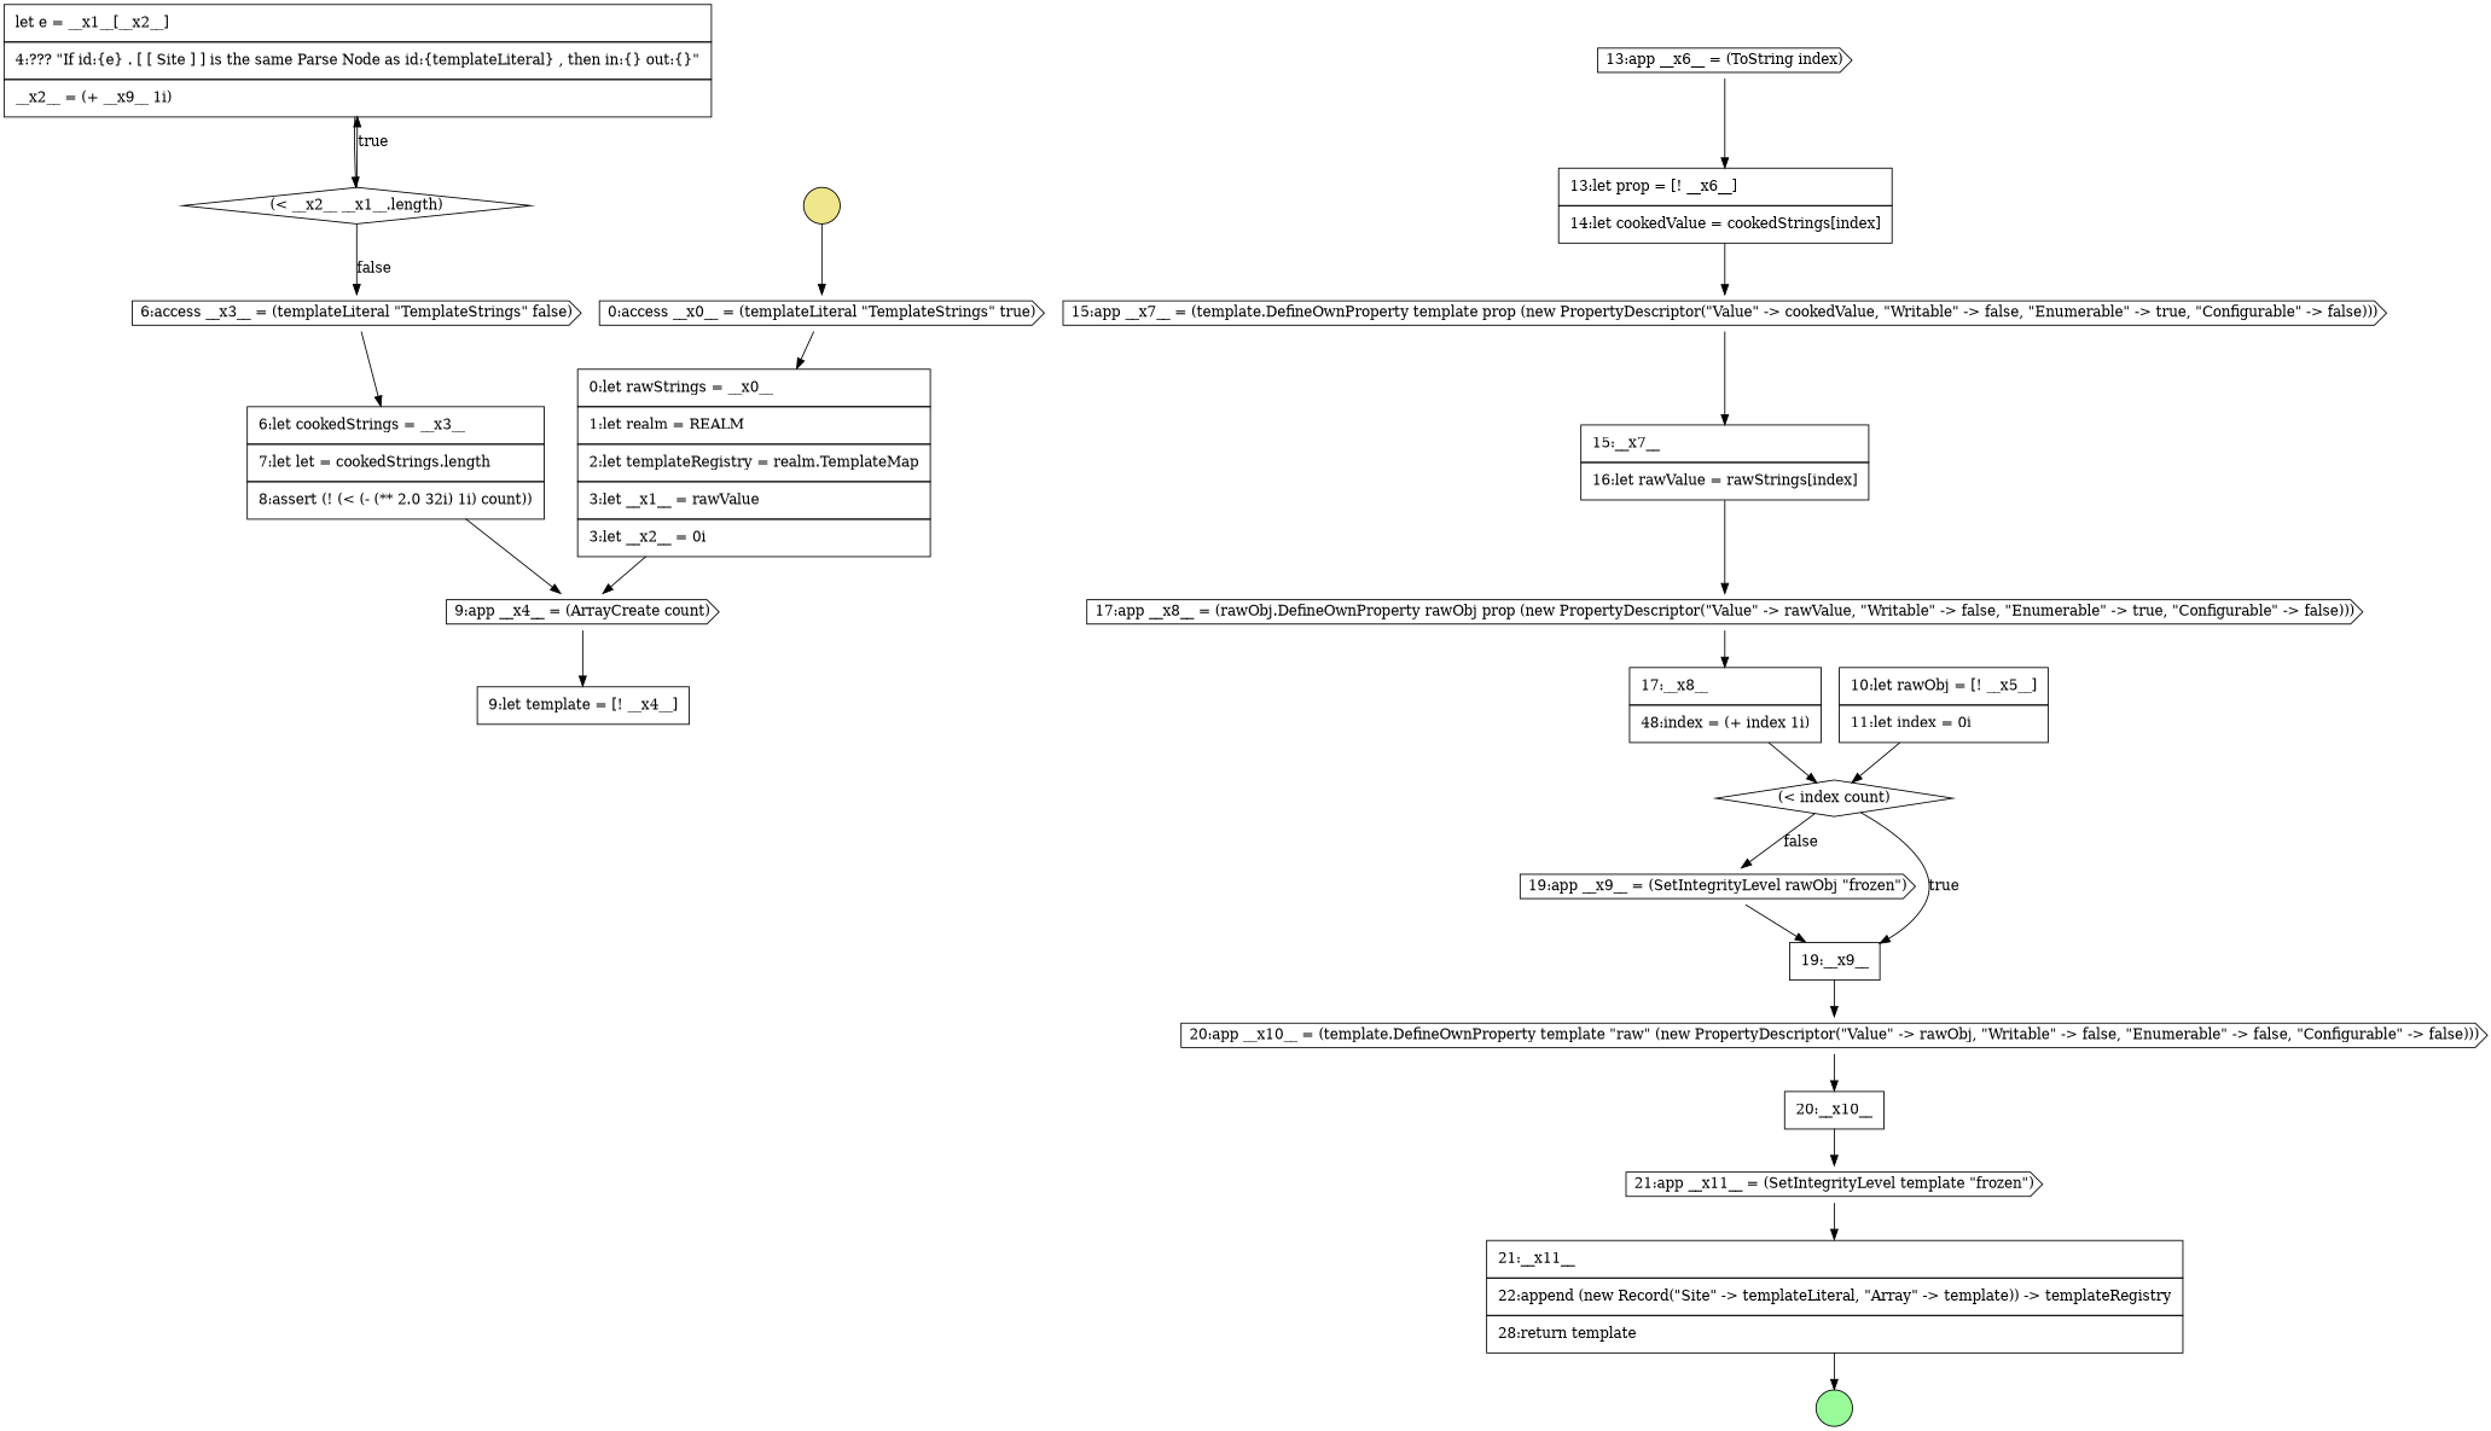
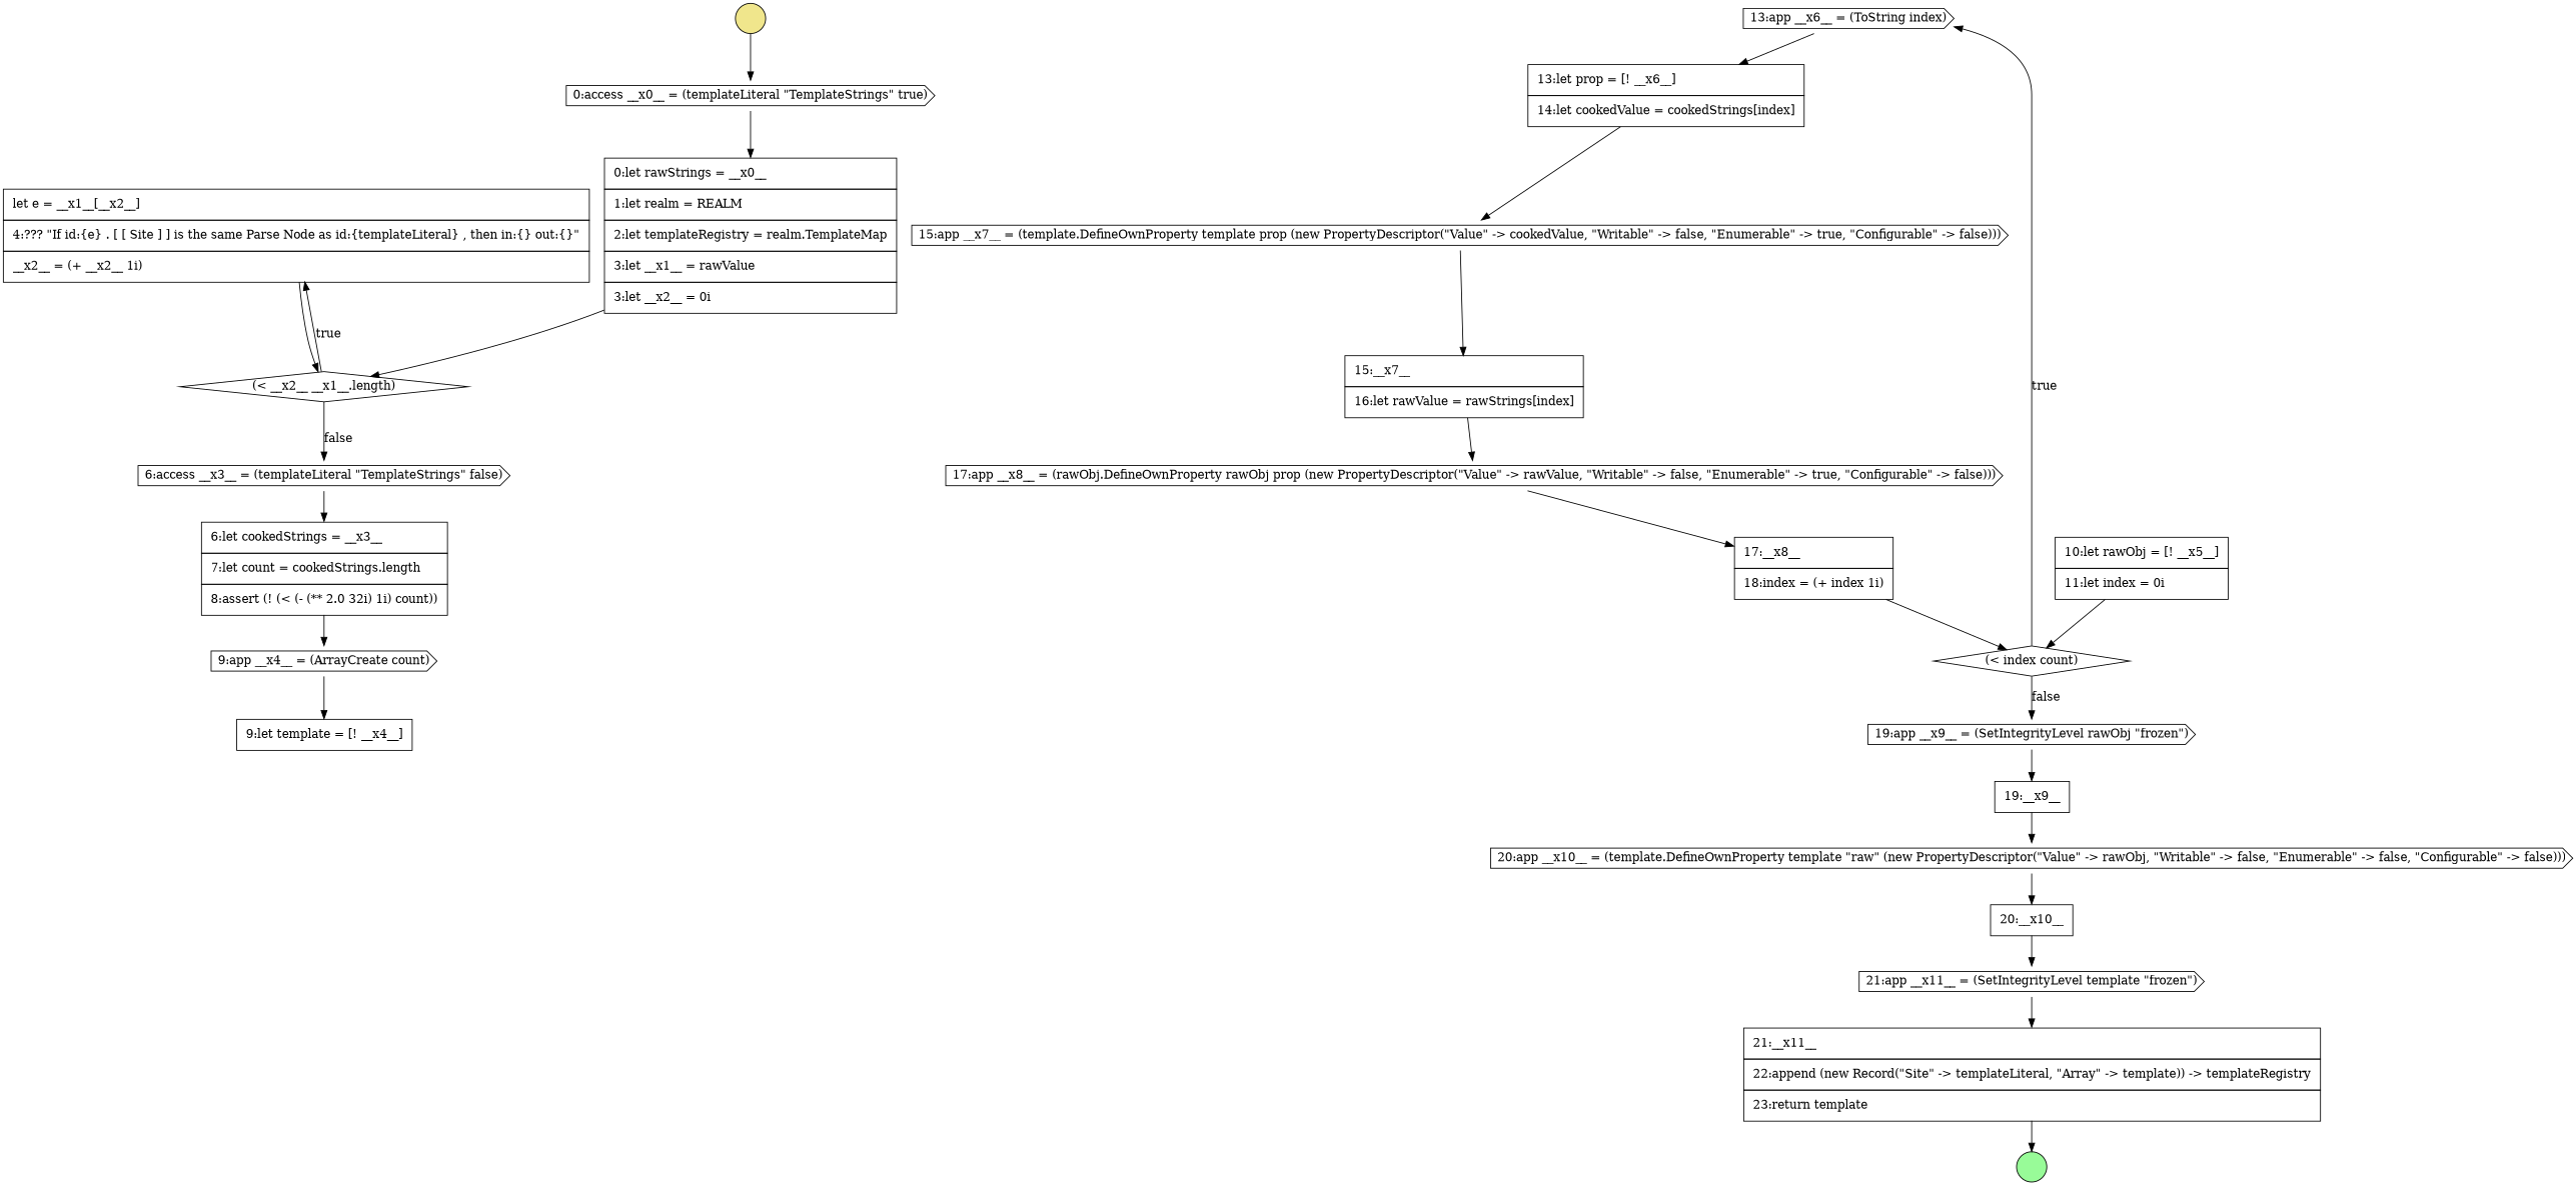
  digraph {
    node [color=black fillcolor=white shape=none style=filled]
    edge [color=black]
-   n1 [label=<<font color="black">     <table border="0" cellborder="1" cellspacing="0" cellpadding="10">       <tr><td align="left">let e = __x1__[__x2__]</td></tr>       <tr><td align="left">4:??? &quot;If id:{e} . [ [ Site ] ] is the same Parse Node as id:{templateLiteral} , then in:{} out:{}&quot;</td></tr>       <tr><td align="left">__x2__ = (+ __x9__ 1i)</td></tr>     </table>   </font>> margin=0]
+   n1 [label=<<font color="black">     <table border="0" cellborder="1" cellspacing="0" cellpadding="10">       <tr><td align="left">let e = __x1__[__x2__]</td></tr>       <tr><td align="left">4:??? &quot;If id:{e} . [ [ Site ] ] is the same Parse Node as id:{templateLiteral} , then in:{} out:{}&quot;</td></tr>       <tr><td align="left">__x2__ = (+ __x2__ 1i)</td></tr>     </table>   </font>> margin=0]
    n2 [label=<<font color="black">(&lt; __x2__ __x1__.length)</font>> shape=diamond]
    n3 [label=<<font color="black">6:access __x3__ = (templateLiteral &quot;TemplateStrings&quot; false)</font>> shape=cds]
    n4 [label=<<font color="black">0:access __x0__ = (templateLiteral &quot;TemplateStrings&quot; true)</font>> shape=cds]
    n5 [label=<<font color="black">     <table border="0" cellborder="1" cellspacing="0" cellpadding="10">       <tr><td align="left">0:let rawStrings = __x0__</td></tr>       <tr><td align="left">1:let realm = REALM</td></tr>       <tr><td align="left">2:let templateRegistry = realm.TemplateMap</td></tr>       <tr><td align="left">3:let __x1__ = rawValue</td></tr>       <tr><td align="left">3:let __x2__ = 0i</td></tr>     </table>   </font>> margin=0]
    n6 [label=<<font color="black">13:app __x6__ = (ToString index)</font>> shape=cds]
    n7 [label=<<font color="black">     <table border="0" cellborder="1" cellspacing="0" cellpadding="10">       <tr><td align="left">13:let prop = [! __x6__]</td></tr>       <tr><td align="left">14:let cookedValue = cookedStrings[index]</td></tr>     </table>   </font>> margin=0]
    n8 [label=<<font color="black">15:app __x7__ = (template.DefineOwnProperty template prop (new PropertyDescriptor(&quot;Value&quot; -&gt; cookedValue, &quot;Writable&quot; -&gt; false, &quot;Enumerable&quot; -&gt; true, &quot;Configurable&quot; -&gt; false)))</font>> shape=cds]
    n9 [label=<<font color="black">17:app __x8__ = (rawObj.DefineOwnProperty rawObj prop (new PropertyDescriptor(&quot;Value&quot; -&gt; rawValue, &quot;Writable&quot; -&gt; false, &quot;Enumerable&quot; -&gt; true, &quot;Configurable&quot; -&gt; false)))</font>> shape=cds]
-   n10 [label=<<font color="black">     <table border="0" cellborder="1" cellspacing="0" cellpadding="10">       <tr><td align="left">17:__x8__</td></tr>       <tr><td align="left">48:index = (+ index 1i)</td></tr>     </table>   </font>> margin=0]
+   n10 [label=<<font color="black">     <table border="0" cellborder="1" cellspacing="0" cellpadding="10">       <tr><td align="left">17:__x8__</td></tr>       <tr><td align="left">18:index = (+ index 1i)</td></tr>     </table>   </font>> margin=0]
    n11 [label=<<font color="black">(&lt; index count)</font>> shape=diamond]
-   n12 [label=<<font color="black">     <table border="0" cellborder="1" cellspacing="0" cellpadding="10">       <tr><td align="left">6:let cookedStrings = __x3__</td></tr>       <tr><td align="left">7:let let = cookedStrings.length</td></tr>       <tr><td align="left">8:assert (! (&lt; (- (** 2.0 32i) 1i) count))</td></tr>     </table>   </font>> margin=0]
+   n12 [label=<<font color="black">     <table border="0" cellborder="1" cellspacing="0" cellpadding="10">       <tr><td align="left">6:let cookedStrings = __x3__</td></tr>       <tr><td align="left">7:let count = cookedStrings.length</td></tr>       <tr><td align="left">8:assert (! (&lt; (- (** 2.0 32i) 1i) count))</td></tr>     </table>   </font>> margin=0]
    n13 [label=<<font color="black">     <table border="0" cellborder="1" cellspacing="0" cellpadding="10">       <tr><td align="left">15:__x7__</td></tr>       <tr><td align="left">16:let rawValue = rawStrings[index]</td></tr>     </table>   </font>> margin=0]
-   n14 [label=<<font color="black">     <table border="0" cellborder="1" cellspacing="0" cellpadding="10">       <tr><td align="left">21:__x11__</td></tr>       <tr><td align="left">22:append (new Record(&quot;Site&quot; -&gt; templateLiteral, &quot;Array&quot; -&gt; template)) -&gt; templateRegistry</td></tr>       <tr><td align="left">28:return template</td></tr>     </table>   </font>> margin=0]
+   n14 [label=<<font color="black">     <table border="0" cellborder="1" cellspacing="0" cellpadding="10">       <tr><td align="left">21:__x11__</td></tr>       <tr><td align="left">22:append (new Record(&quot;Site&quot; -&gt; templateLiteral, &quot;Array&quot; -&gt; template)) -&gt; templateRegistry</td></tr>       <tr><td align="left">23:return template</td></tr>     </table>   </font>> margin=0]
    n15 [fillcolor=palegreen label=" " shape=circle]
    n16 [label=<<font color="black">     <table border="0" cellborder="1" cellspacing="0" cellpadding="10">       <tr><td align="left">9:let template = [! __x4__]</td></tr>     </table>   </font>> margin=0]
    n17 [label=<<font color="black">19:app __x9__ = (SetIntegrityLevel rawObj &quot;frozen&quot;)</font>> shape=cds]
    n18 [label=<<font color="black">9:app __x4__ = (ArrayCreate count)</font>> shape=cds]
    n19 [label=<<font color="black">21:app __x11__ = (SetIntegrityLevel template &quot;frozen&quot;)</font>> shape=cds]
    n20 [label=<<font color="black">     <table border="0" cellborder="1" cellspacing="0" cellpadding="10">       <tr><td align="left">19:__x9__</td></tr>     </table>   </font>> margin=0]
    n21 [label=<<font color="black">20:app __x10__ = (template.DefineOwnProperty template &quot;raw&quot; (new PropertyDescriptor(&quot;Value&quot; -&gt; rawObj, &quot;Writable&quot; -&gt; false, &quot;Enumerable&quot; -&gt; false, &quot;Configurable&quot; -&gt; false)))</font>> shape=cds]
    n22 [fillcolor=khaki label=" " shape=circle]
    n23 [label=<<font color="black">     <table border="0" cellborder="1" cellspacing="0" cellpadding="10">       <tr><td align="left">20:__x10__</td></tr>     </table>   </font>> margin=0]
    n24 [label=<<font color="black">     <table border="0" cellborder="1" cellspacing="0" cellpadding="10">       <tr><td align="left">10:let rawObj = [! __x5__]</td></tr>       <tr><td align="left">11:let index = 0i</td></tr>     </table>   </font>> margin=0]
    n1 -> n2
    n2 -> n1 [label=<<font color="black">true</font>>]
    n2 -> n3 [label=<<font color="black">false</font>>]
    n3 -> n12
    n4 -> n5
-   n5 -> n18
+   n5 -> n2
    n6 -> n7
    n7 -> n8
    n8 -> n13
    n9 -> n10
    n10 -> n11
-   n11 -> n20 [label=<<font color="black">true</font>>]
+   n11 -> n6 [label=<<font color="black">true</font>>]
    n11 -> n17 [label=<<font color="black">false</font>>]
    n12 -> n18
    n13 -> n9
    n14 -> n15
    n17 -> n20
    n18 -> n16
    n19 -> n14
    n20 -> n21
    n21 -> n23
    n22 -> n4
    n23 -> n19
    n24 -> n11
  }
